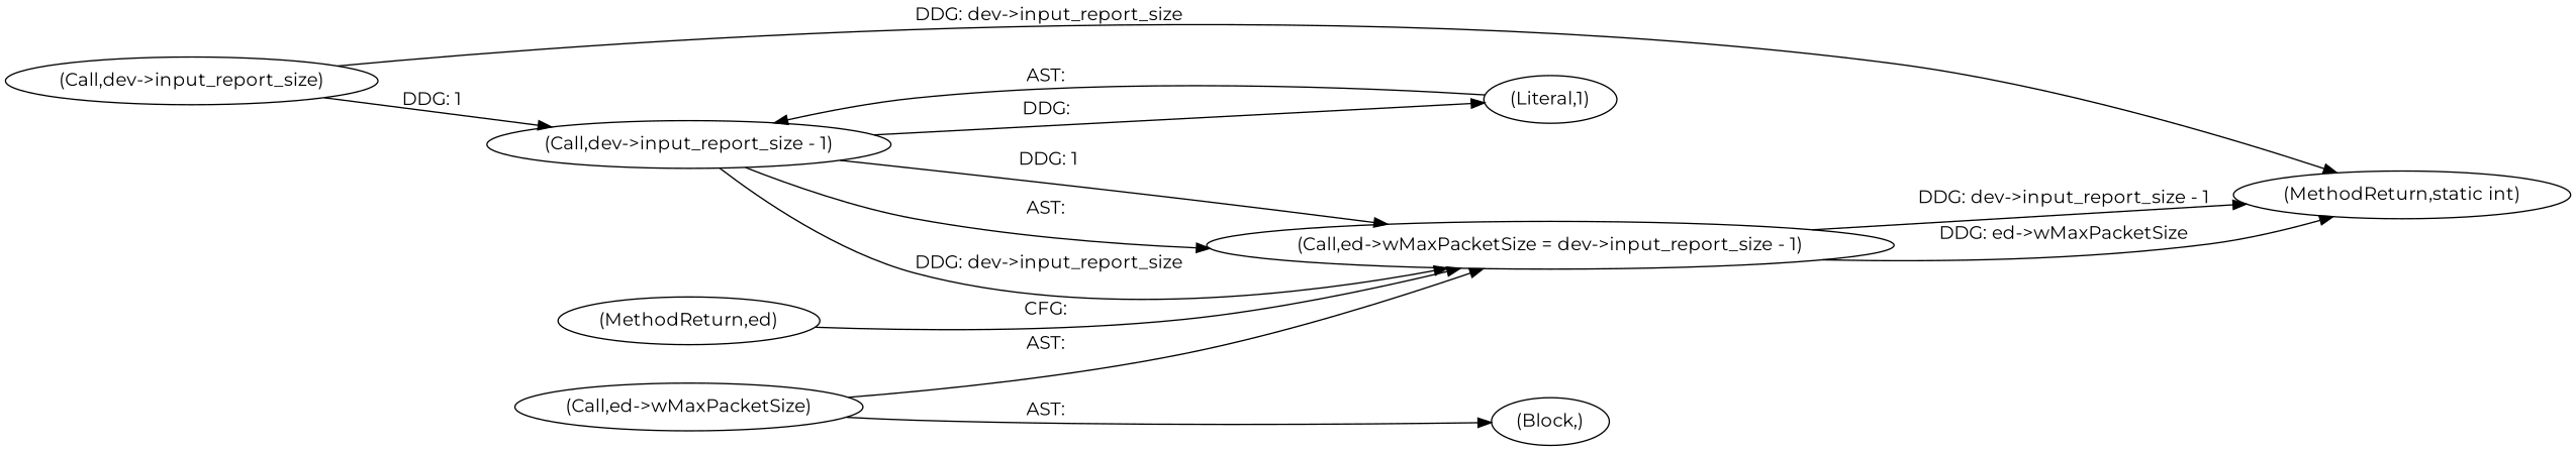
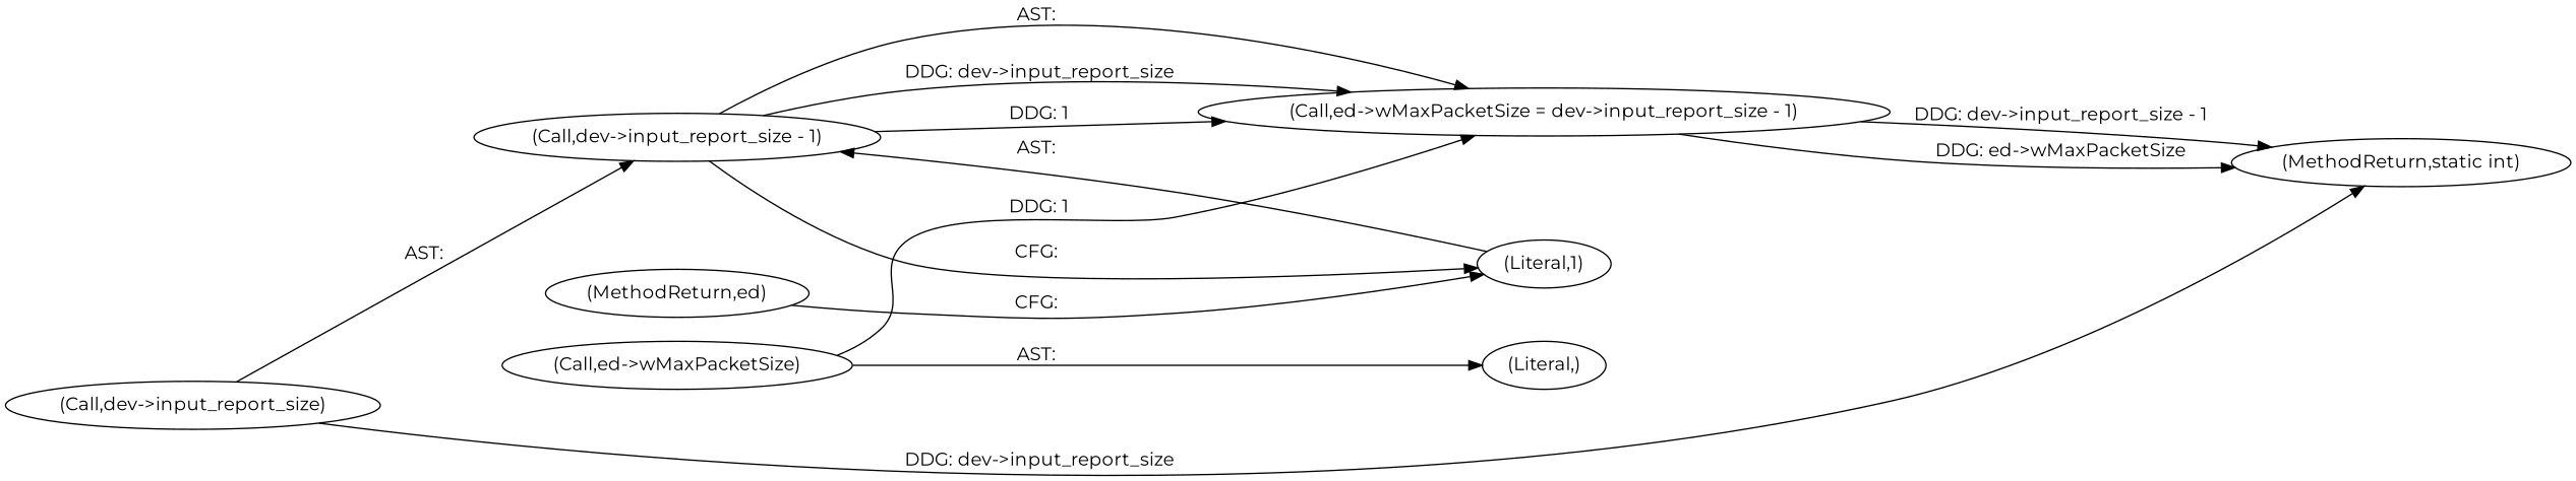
  digraph {
    fontname=Montserrat
    rankdir=LR
    node [fontname=Montserrat]
    edge [fontname=Montserrat]
    n1 [label="(Call,ed->wMaxPacketSize = dev->input_report_size - 1)"]
    n2 [label="(MethodReturn,static int)"]
    n3 [label="(Call,dev->input_report_size - 1)"]
    n4 [label="(Literal,1)"]
-   n5 [label="(Block,)"]
+   n5 [label="(Literal,)"]
    n6 [label="(Call,dev->input_report_size)"]
    n7 [label="(Call,ed->wMaxPacketSize)"]
    n8 [label="(MethodReturn,ed)"]
    n1 -> n2 [label="DDG: ed->wMaxPacketSize"]
    n1 -> n2 [label="DDG: dev->input_report_size - 1"]
    n3 -> n1 [label="AST: "]
    n3 -> n1 [label="DDG: dev->input_report_size"]
    n3 -> n1 [label="DDG: 1"]
-   n3 -> n4 [label="DDG: "]
+   n3 -> n4 [label="CFG: "]
    n4 -> n3 [label="AST: "]
    n6 -> n2 [label="DDG: dev->input_report_size"]
-   n6 -> n3 [label="DDG: 1"]
-   n7 -> n1 [label="AST: "]
+   n6 -> n3 [label="AST: "]
+   n7 -> n1 [label="DDG: 1"]
    n7 -> n5 [label="AST: "]
-   n8 -> n1 [label="CFG: "]
+   n8 -> n4 [label="CFG: "]
  }
